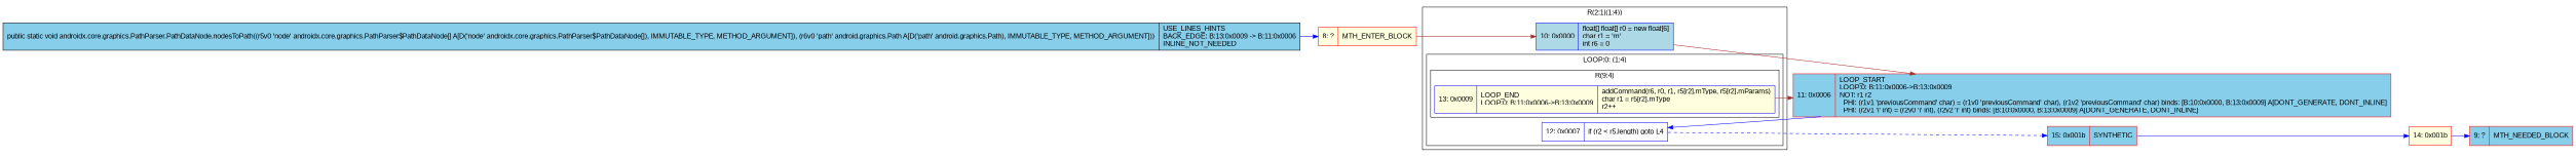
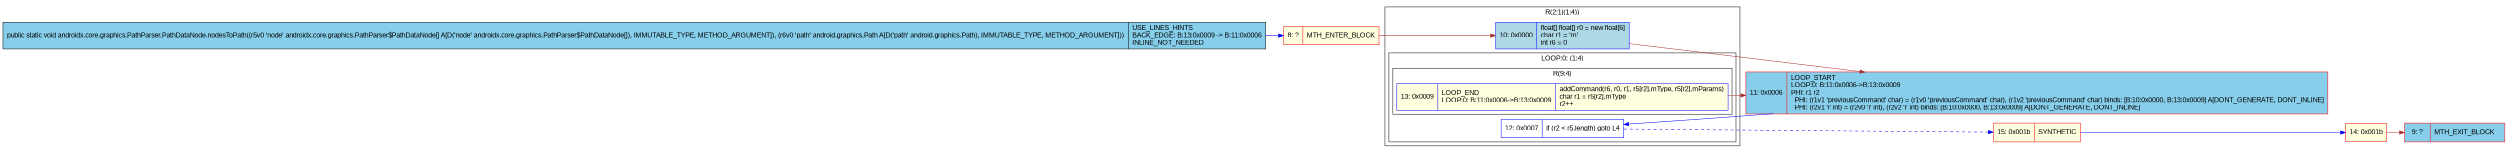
  digraph {
    fontname="Liberation Sans"
    rankdir=LR
    node [color=red fillcolor=skyblue fontname="Liberation Sans" shape=record style=filled]
    edge [color=blue fontname="Liberation Sans"]
    n1 [color=blue fillcolor=lightyellow label="{13\:\ 0x0009|LOOP_END\lLOOP:0: B:11:0x0006\-\>B:13:0x0009\l|addCommand(r6, r0, r1, r5[r2].mType, r5[r2].mParams)\lchar r1 = r5[r2].mType\lr2++\l}"]
    n2 [color=blue fillcolor=white label="{12\:\ 0x0007|if (r2 \< r5.length) goto L4\l}"]
    n3 [color=blue fillcolor=lightblue label="{10\:\ 0x0000|float[] float[] r0 = new float[6]\lchar r1 = 'm'\lint r6 = 0\l}"]
-   n4 [label="{11\:\ 0x0006|LOOP_START\lLOOP:0: B:11:0x0006\-\>B:13:0x0009\lNOT: r1 r2 \l  PHI: (r1v1 'previousCommand' char) = (r1v0 'previousCommand' char), (r1v2 'previousCommand' char) binds: [B:10:0x0000, B:13:0x0009] A[DONT_GENERATE, DONT_INLINE]\l  PHI: (r2v1 'i' int) = (r2v0 'i' int), (r2v2 'i' int) binds: [B:10:0x0000, B:13:0x0009] A[DONT_GENERATE, DONT_INLINE]\l}"]
-   n5 [label="{15\:\ 0x001b|SYNTHETIC\l}"]
+   n4 [label="{11\:\ 0x0006|LOOP_START\lLOOP:0: B:11:0x0006\-\>B:13:0x0009\lPHI: r1 r2 \l  PHI: (r1v1 'previousCommand' char) = (r1v0 'previousCommand' char), (r1v2 'previousCommand' char) binds: [B:10:0x0000, B:13:0x0009] A[DONT_GENERATE, DONT_INLINE]\l  PHI: (r2v1 'i' int) = (r2v0 'i' int), (r2v2 'i' int) binds: [B:10:0x0000, B:13:0x0009] A[DONT_GENERATE, DONT_INLINE]\l}"]
+   n5 [fillcolor=lightyellow label="{15\:\ 0x001b|SYNTHETIC\l}"]
    n6 [fillcolor=lightyellow label="{14\:\ 0x001b}"]
    n7 [fillcolor=lightyellow label="{8\:\ ?|MTH_ENTER_BLOCK\l}"]
-   n8 [label="{9\:\ ?|MTH_NEEDED_BLOCK\l}"]
+   n8 [label="{9\:\ ?|MTH_EXIT_BLOCK\l}"]
    n9 [label="{public static void androidx.core.graphics.PathParser.PathDataNode.nodesToPath((r5v0 'node' androidx.core.graphics.PathParser$PathDataNode[] A[D('node' androidx.core.graphics.PathParser$PathDataNode[]), IMMUTABLE_TYPE, METHOD_ARGUMENT]), (r6v0 'path' android.graphics.Path A[D('path' android.graphics.Path), IMMUTABLE_TYPE, METHOD_ARGUMENT]))  | USE_LINES_HINTS\lBACK_EDGE: B:13:0x0009 \-\> B:11:0x0006\lINLINE_NOT_NEEDED\l}" color=""]
    subgraph cluster_1 {
      label="R(2:1|(1:4))"
      n3
      subgraph cluster_2 {
        label="LOOP:0: (1:4)"
        n2
        subgraph cluster_3 {
          label="R(9:4)"
          n1
        }
      }
    }
    n1 -> n4 [color=brown]
    n2 -> n5 [style=dashed]
    n3 -> n4 [color=brown]
    n4 -> n2
    n5 -> n6
-   n6 -> n8
+   n6 -> n8 [color=brown]
    n7 -> n3 [color=brown]
    n9 -> n7
  }
